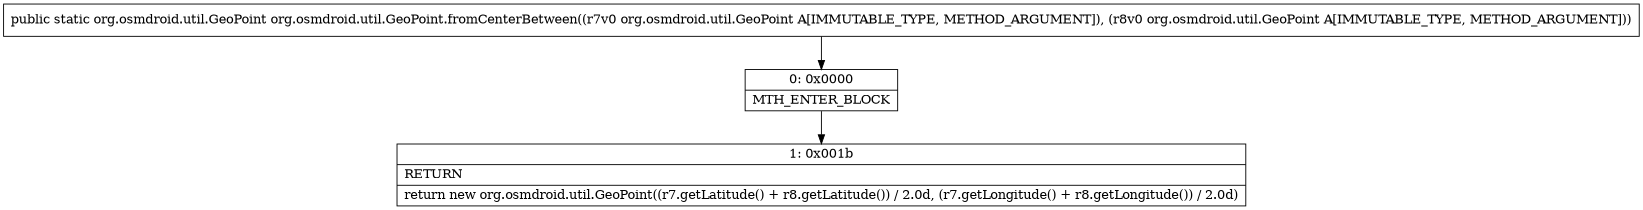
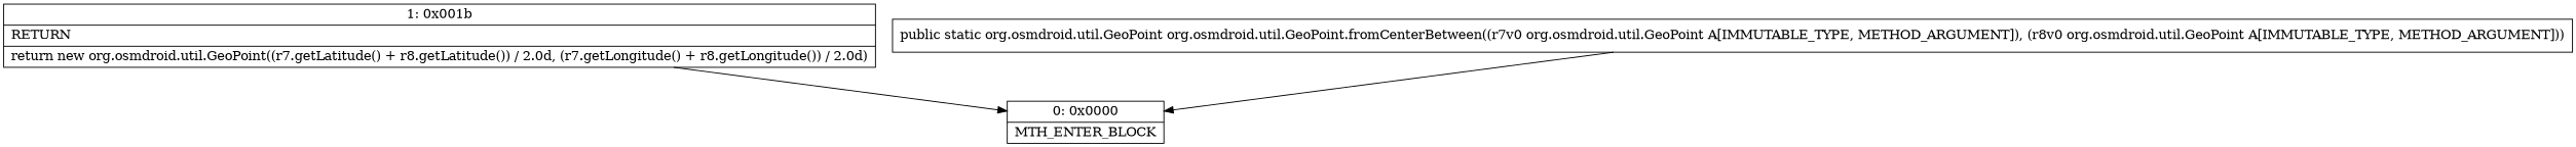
  digraph {
    node [shape=record]
    n1 [label="{0\:\ 0x0000|MTH_ENTER_BLOCK\l}"]
    n2 [label="{1\:\ 0x001b|RETURN\l|return new org.osmdroid.util.GeoPoint((r7.getLatitude() + r8.getLatitude()) \/ 2.0d, (r7.getLongitude() + r8.getLongitude()) \/ 2.0d)\l}"]
    n3 [label="{public static org.osmdroid.util.GeoPoint org.osmdroid.util.GeoPoint.fromCenterBetween((r7v0 org.osmdroid.util.GeoPoint A[IMMUTABLE_TYPE, METHOD_ARGUMENT]), (r8v0 org.osmdroid.util.GeoPoint A[IMMUTABLE_TYPE, METHOD_ARGUMENT])) }"]
-   n1 -> n2
+   n2 -> n1
    n3 -> n1
  }
